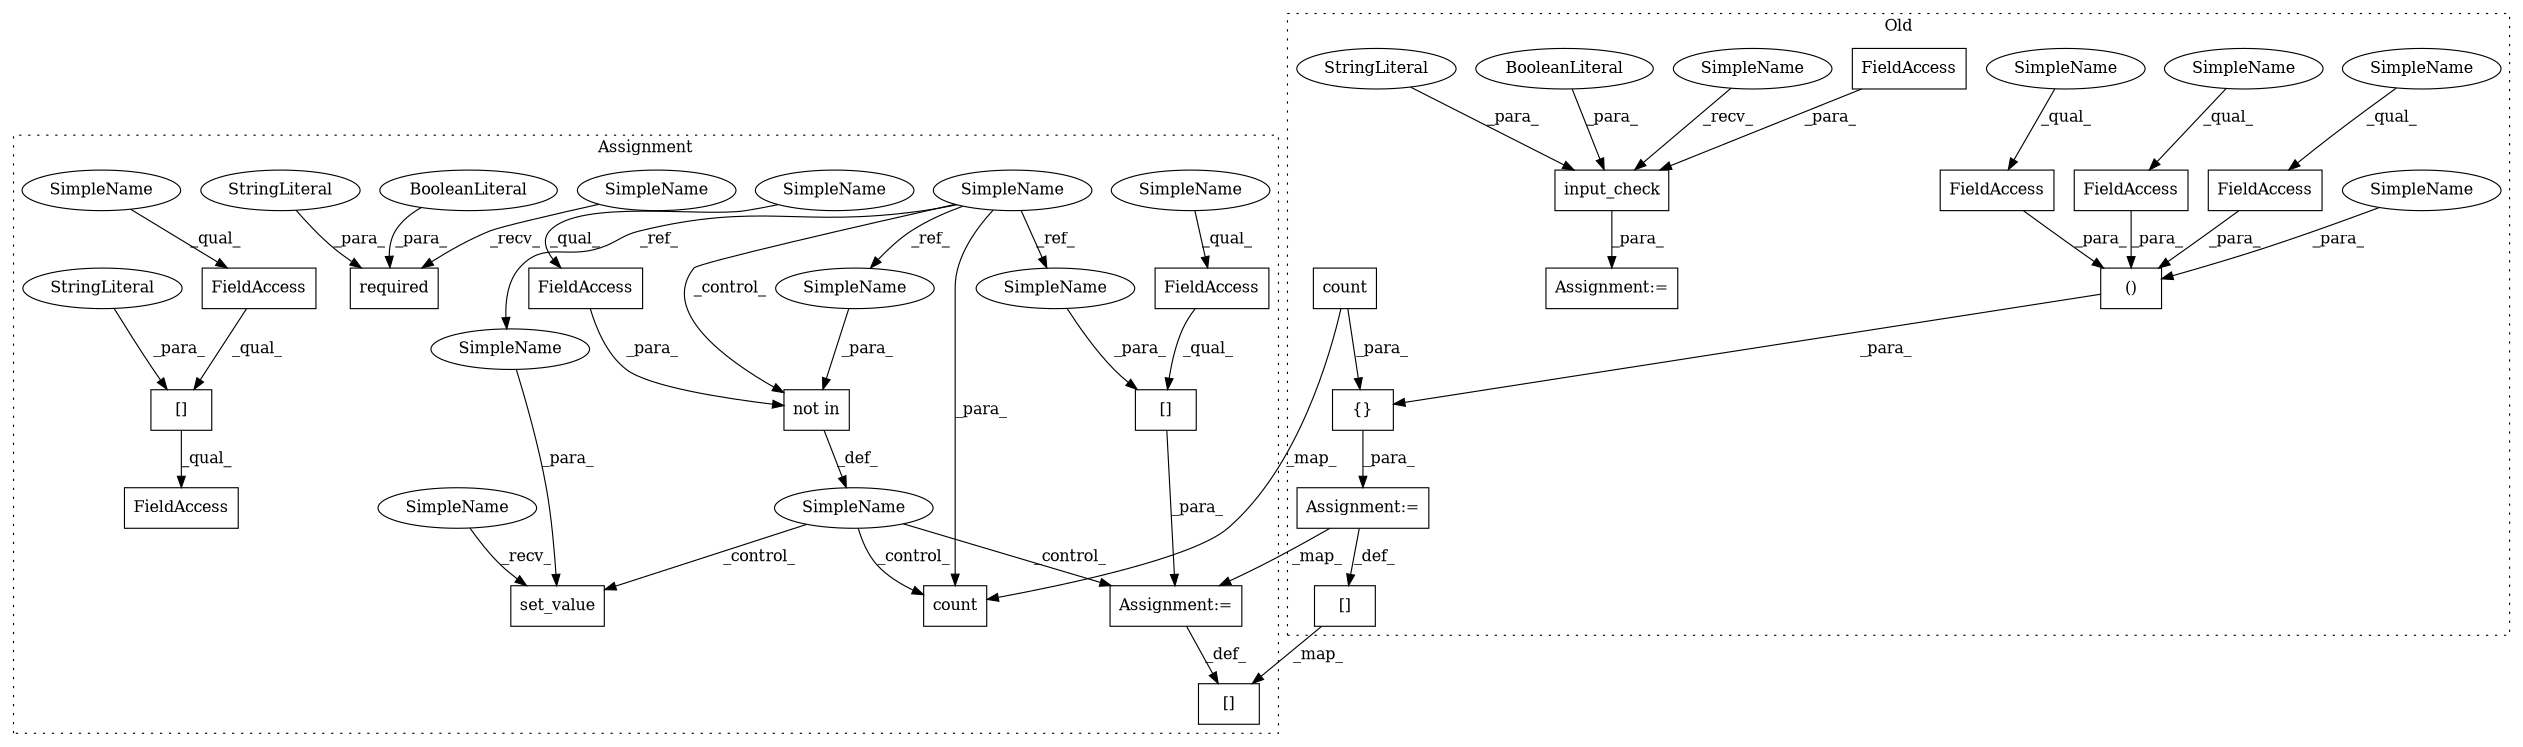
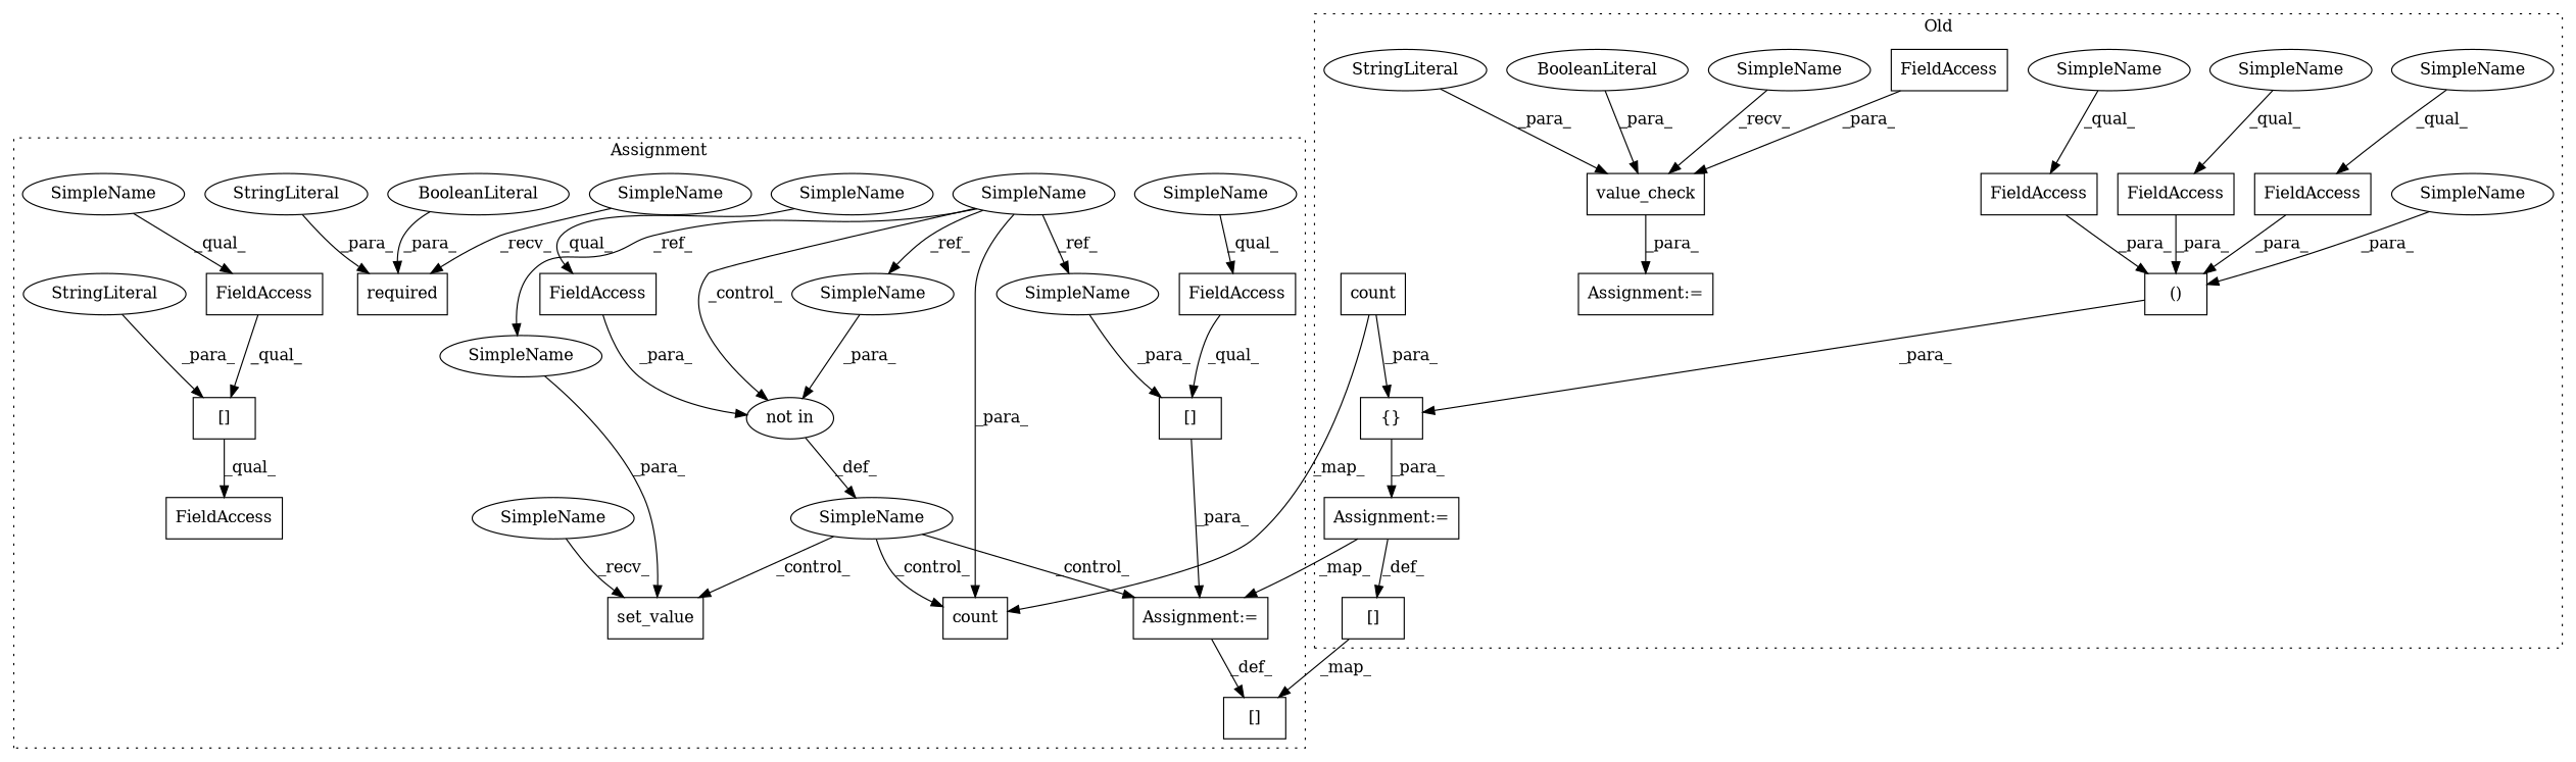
  digraph {
    node [a=42 l=4 s=21711 shape=box]
    n1 [a=106 l=77 label="()"]
    n2 [a=22 l=13 label=FieldAccess s=21775]
    n3 [a=4 l="1,2" label="{}" s="21678,21788"]
    n4 [a=32 l="6,1" label=count s="21689,21700"]
    n5 [a=22 l=11 label=FieldAccess]
    n6 [a=7 l=1 label="Assignment:=" s=21668]
    n7 [a=2 l="24,2" label="[]" s="21613,21666"]
    n8 [a=22 l=9 label=FieldAccess s=21753]
-   n9 [a=32 l="12,1" label=input_check s="20648,20686"]
+   n9 [a=32 l="12,1" label=value_check s="20648,20686"]
    n10 [a=9 label=BooleanLiteral s=20665 shape=ellipse]
    n11 [a=45 label=StringLiteral s=20660 shape=ellipse]
    n12 [a=22 l=16 label=FieldAccess s=20670]
    n13 [a=7 l=2 label="Assignment:=" s=20641]
    n14 [label=SimpleName s=21753 shape=ellipse]
    n15 [label=SimpleName shape=ellipse]
    n16 [label=SimpleName s=20643 shape=ellipse]
    n17 [label=SimpleName s=21775 shape=ellipse]
    n18 [l=5 label=SimpleName s=21735 shape=ellipse]
    n19 [a=32 l="10,1" label=set_value s="18970,18989"]
    n20 [l=5 label=SimpleName s=18686 shape=ellipse]
    n21 [a=32 l="6,1" label=count s="19248,19259"]
    n22 [a=2 l="13,1" label="[]" s="19326,19344"]
    n23 [a=22 l=12 label=FieldAccess s=19326]
    n24 [a=22 l=11 label=FieldAccess s=18067]
    n25 [a=7 l=1 label="Assignment:=" s=19325]
    n26 [a=2 l="24,2" label="[]" s="19270,19323"]
    n27 [a=22 l=12 label=FieldAccess s=18737]
    n28 [label=SimpleName shape=ellipse l="" s=""]
    n29 [a=32 l="9,1" label=required s="18039,18057"]
    n30 [a=9 label=BooleanLiteral s=18053 shape=ellipse]
    n31 [a=45 label=StringLiteral s=18048 shape=ellipse]
-   n32 [a=108 l=25 label="not in" s=18724]
+   n32 [a=108 l=25 label="not in" s=18724 shape=ellipse]
    n33 [a=2 l="12,1" label="[]" s="18067,18083"]
    n34 [a=45 label=StringLiteral s=18079 shape=ellipse]
    n35 [a=22 l=23 label=FieldAccess s=18067]
    n36 [label=SimpleName s=18965 shape=ellipse]
    n37 [label=SimpleName s=19326 shape=ellipse]
    n38 [label=SimpleName s=18737 shape=ellipse]
    n39 [label=SimpleName s=18067 shape=ellipse]
    n40 [label=SimpleName s=18034 shape=ellipse]
    n41 [l=5 label=SimpleName s=18980 shape=ellipse]
    n42 [l=5 label=SimpleName s=18724 shape=ellipse]
    n43 [l=5 label=SimpleName s=19339 shape=ellipse]
    subgraph cluster_1 {
      label=Old
      style=dotted
      n1
      n2
      n3
      n4
      n5
      n6
      n7
      n8
      n9
      n10
      n11
      n12
      n13
      n14
      n15
      n16
      n17
      n18
    }
    subgraph cluster_2 {
      label=Assignment
      style=dotted
      n19
      n20
      n21
      n22
      n23
      n24
      n25
      n26
      n27
      n28
      n29
      n30
      n31
      n32
      n33
      n34
      n35
      n36
      n37
      n38
      n39
      n40
      n41
      n42
      n43
    }
    n1 -> n3 [label=_para_]
    n2 -> n1 [label=_para_]
    n3 -> n6 [label=_para_]
    n4 -> n3 [label=_para_]
    n4 -> n21 [label=_map_]
    n5 -> n1 [label=_para_]
    n6 -> n7 [label=_def_]
    n6 -> n25 [label=_map_]
    n7 -> n26 [label=_map_]
    n8 -> n1 [label=_para_]
    n9 -> n13 [label=_para_]
    n10 -> n9 [label=_para_]
    n11 -> n9 [label=_para_]
    n12 -> n9 [label=_para_]
    n14 -> n8 [label=_qual_]
    n15 -> n5 [label=_qual_]
    n16 -> n9 [label=_recv_]
    n17 -> n2 [label=_qual_]
    n18 -> n1 [label=_para_]
    n20 -> n21 [label=_para_]
    n20 -> n32 [label=_control_]
    n20 -> n41 [label=_ref_]
    n20 -> n42 [label=_ref_]
    n20 -> n43 [label=_ref_]
    n22 -> n25 [label=_para_]
    n23 -> n22 [label=_qual_]
    n24 -> n33 [label=_qual_]
    n25 -> n26 [label=_def_]
    n27 -> n32 [label=_para_]
    n28 -> n19 [label=_control_]
    n28 -> n21 [label=_control_]
    n28 -> n25 [label=_control_]
    n30 -> n29 [label=_para_]
    n31 -> n29 [label=_para_]
    n32 -> n28 [label=_def_]
    n33 -> n35 [label=_qual_]
    n34 -> n33 [label=_para_]
    n36 -> n19 [label=_recv_]
    n37 -> n23 [label=_qual_]
    n38 -> n27 [label=_qual_]
    n39 -> n24 [label=_qual_]
    n40 -> n29 [label=_recv_]
    n41 -> n19 [label=_para_]
    n42 -> n32 [label=_para_]
    n43 -> n22 [label=_para_]
  }
